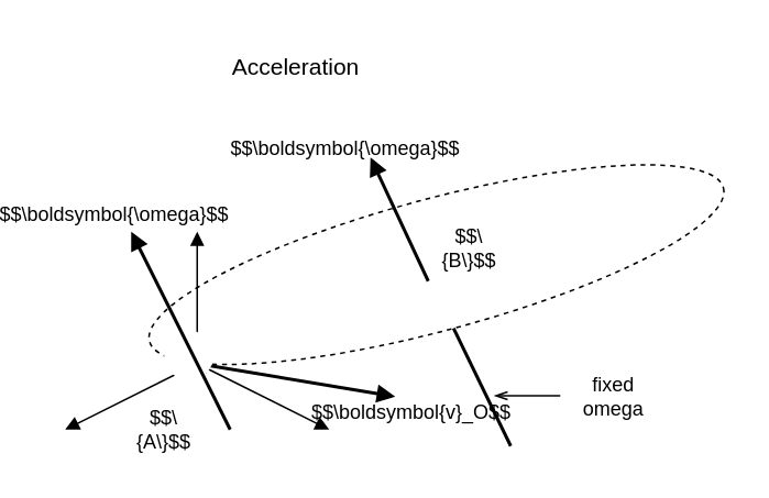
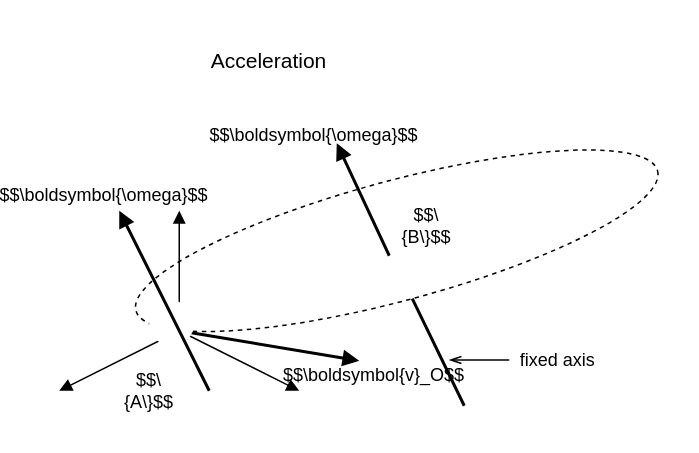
  <mxCell id="0" />
  <mxCell id="1" parent="0" />
  <mxCell id="2" value="" style="ellipse;whiteSpace=wrap;html=1;fillColor=none;rotation=345;dashed=1;" parent="1" vertex="1"><mxGeometry x="65" y="120" width="360" height="80" as="geometry" /></mxCell>
  <mxCell id="3" value="" style="endArrow=block;html=1;rounded=0;strokeWidth=2;endFill=1;" parent="1" edge="1"><mxGeometry width="50" height="50" relative="1" as="geometry"><mxPoint x="100" y="220" as="sourcePoint" /><mxPoint x="220" y="240" as="targetPoint" /></mxGeometry></mxCell>
  <mxCell id="4" value="" style="endArrow=block;html=1;rounded=0;endFill=1;" parent="1" edge="1"><mxGeometry width="50" height="50" relative="1" as="geometry"><mxPoint x="100" y="220" as="sourcePoint" /><mxPoint x="100" y="140" as="targetPoint" /></mxGeometry></mxCell>
  <mxCell id="5" value="" style="endArrow=block;html=1;rounded=0;endFill=1;startArrow=none;" parent="1" edge="1"><mxGeometry width="50" height="50" relative="1" as="geometry"><mxPoint x="100" y="220" as="sourcePoint" /><mxPoint x="20" y="260" as="targetPoint" /></mxGeometry></mxCell>
  <mxCell id="6" value="" style="endArrow=block;html=1;rounded=0;endFill=1;" parent="1" edge="1"><mxGeometry width="50" height="50" relative="1" as="geometry"><mxPoint x="100" y="220" as="sourcePoint" /><mxPoint x="180" y="260" as="targetPoint" /></mxGeometry></mxCell>
  <mxCell id="7" value="$$\{A\}$$" style="text;html=1;strokeColor=none;fillColor=none;align=center;verticalAlign=middle;whiteSpace=wrap;rounded=0;" parent="1" vertex="1"><mxGeometry x="60" y="240" width="40" height="40" as="geometry" /></mxCell>
  <mxCell id="8" value="" style="endArrow=none;html=1;rounded=0;endFill=1;" parent="1" target="9" edge="1"><mxGeometry width="50" height="50" relative="1" as="geometry"><mxPoint x="100" y="220" as="sourcePoint" /><mxPoint x="20" y="260" as="targetPoint" /></mxGeometry></mxCell>
  <mxCell id="9" value="" style="ellipse;whiteSpace=wrap;html=1;aspect=fixed;fillColor=default;strokeWidth=0;strokeColor=#FFFFFF;" parent="1" vertex="1"><mxGeometry x="80" y="200" width="30" height="30" as="geometry" /></mxCell>
  <mxCell id="10" value="" style="endArrow=block;html=1;rounded=0;endFill=1;strokeWidth=2;" parent="1" edge="1"><mxGeometry width="50" height="50" relative="1" as="geometry"><mxPoint x="120" y="260" as="sourcePoint" /><mxPoint x="60" y="140" as="targetPoint" /></mxGeometry></mxCell>
  <mxCell id="11" value="$$\boldsymbol{\omega}$$" style="text;html=1;strokeColor=none;fillColor=none;align=center;verticalAlign=middle;whiteSpace=wrap;rounded=0;" parent="1" vertex="1"><mxGeometry x="30" y="110" width="40" height="40" as="geometry" /></mxCell>
  <mxCell id="12" value="$$\boldsymbol{v}_O$$" style="text;html=1;strokeColor=none;fillColor=none;align=center;verticalAlign=middle;whiteSpace=wrap;rounded=0;" parent="1" vertex="1"><mxGeometry x="210" y="230" width="40" height="40" as="geometry" /></mxCell>
  <mxCell id="13" value="" style="endArrow=block;html=1;rounded=0;endFill=1;strokeWidth=2;" parent="1" edge="1"><mxGeometry width="50" height="50" relative="1" as="geometry"><mxPoint x="240" y="170" as="sourcePoint" /><mxPoint x="205" y="95" as="targetPoint" /></mxGeometry></mxCell>
  <mxCell id="14" value="" style="endArrow=none;html=1;rounded=0;endFill=0;strokeWidth=2;entryX=0.5;entryY=1;entryDx=0;entryDy=0;" parent="1" target="2" edge="1"><mxGeometry width="50" height="50" relative="1" as="geometry"><mxPoint x="290" y="270" as="sourcePoint" /><mxPoint x="260" y="210" as="targetPoint" /></mxGeometry></mxCell>
  <mxCell id="15" value="$$\{B\}$$" style="text;html=1;strokeColor=none;fillColor=none;align=center;verticalAlign=middle;whiteSpace=wrap;rounded=0;" parent="1" vertex="1"><mxGeometry x="245" y="130" width="40" height="40" as="geometry" /></mxCell>
- <mxCell id="16" value="fixed omega" style="text;html=1;strokeColor=none;fillColor=none;align=center;verticalAlign=middle;whiteSpace=wrap;rounded=0;" parent="1" vertex="1"><mxGeometry x="320" y="220" width="65" height="40" as="geometry" /></mxCell>
+ <mxCell id="16" value="fixed axis" style="text;html=1;strokeColor=none;fillColor=none;align=center;verticalAlign=middle;whiteSpace=wrap;rounded=0;" parent="1" vertex="1"><mxGeometry x="320" y="220" width="65" height="40" as="geometry" /></mxCell>
  <mxCell id="17" value="" style="endArrow=openThin;html=1;rounded=0;strokeWidth=1;endFill=0;" parent="1" edge="1"><mxGeometry width="50" height="50" relative="1" as="geometry"><mxPoint x="320" y="239.5" as="sourcePoint" /><mxPoint x="280" y="239.5" as="targetPoint" /></mxGeometry></mxCell>
  <mxCell id="18" value="&lt;font style=&quot;font-size: 14px;&quot;&gt;Acceleration&lt;/font&gt;" style="text;html=1;strokeColor=none;fillColor=none;align=center;verticalAlign=middle;whiteSpace=wrap;rounded=0;" parent="1" vertex="1"><mxGeometry x="100" y="20" width="120" height="40" as="geometry" /></mxCell>
  <mxCell id="19" value="$$\boldsymbol{\omega}$$" style="text;html=1;strokeColor=none;fillColor=none;align=center;verticalAlign=middle;whiteSpace=wrap;rounded=0;" vertex="1" parent="1"><mxGeometry x="170" y="70" width="40" height="40" as="geometry" /></mxCell>
